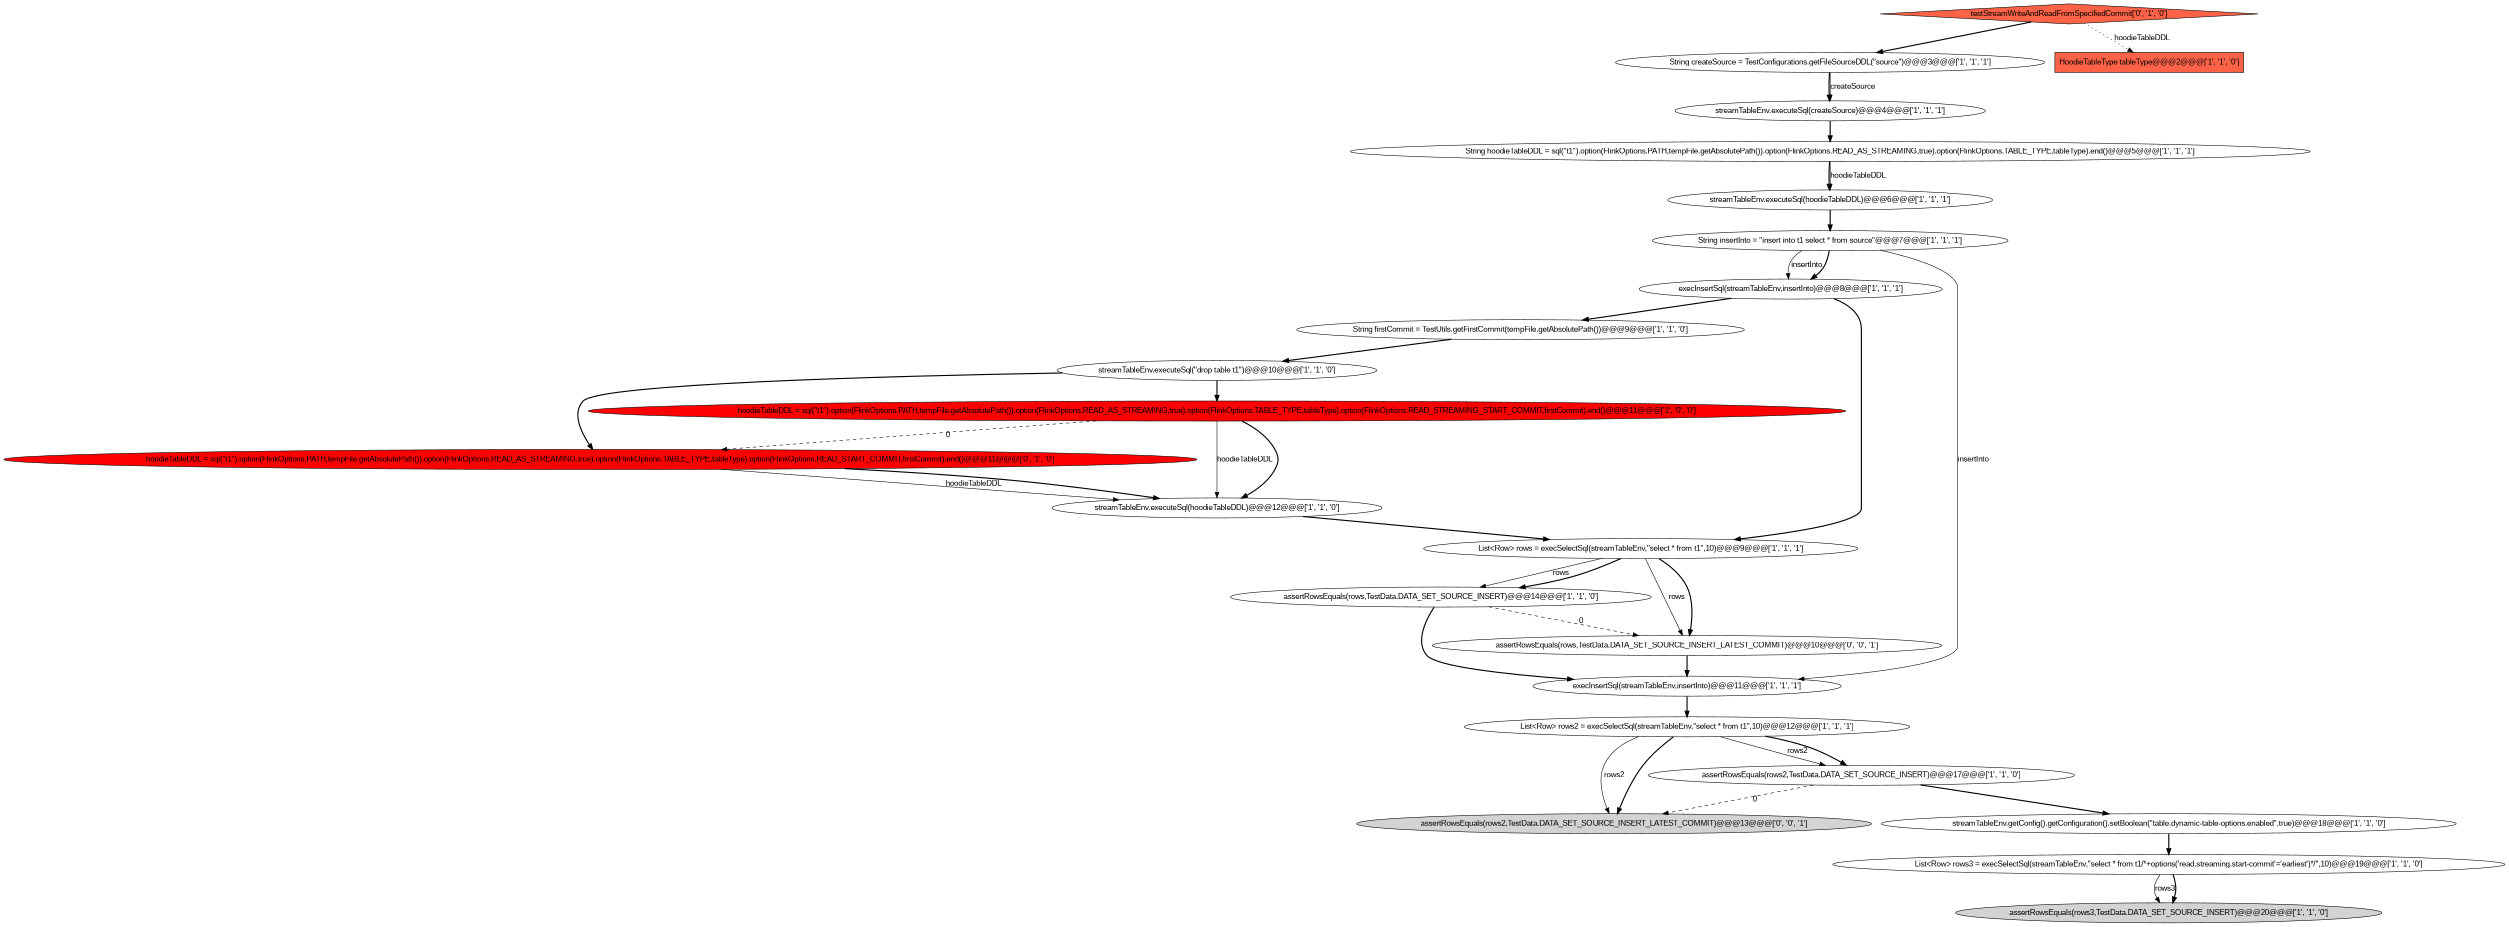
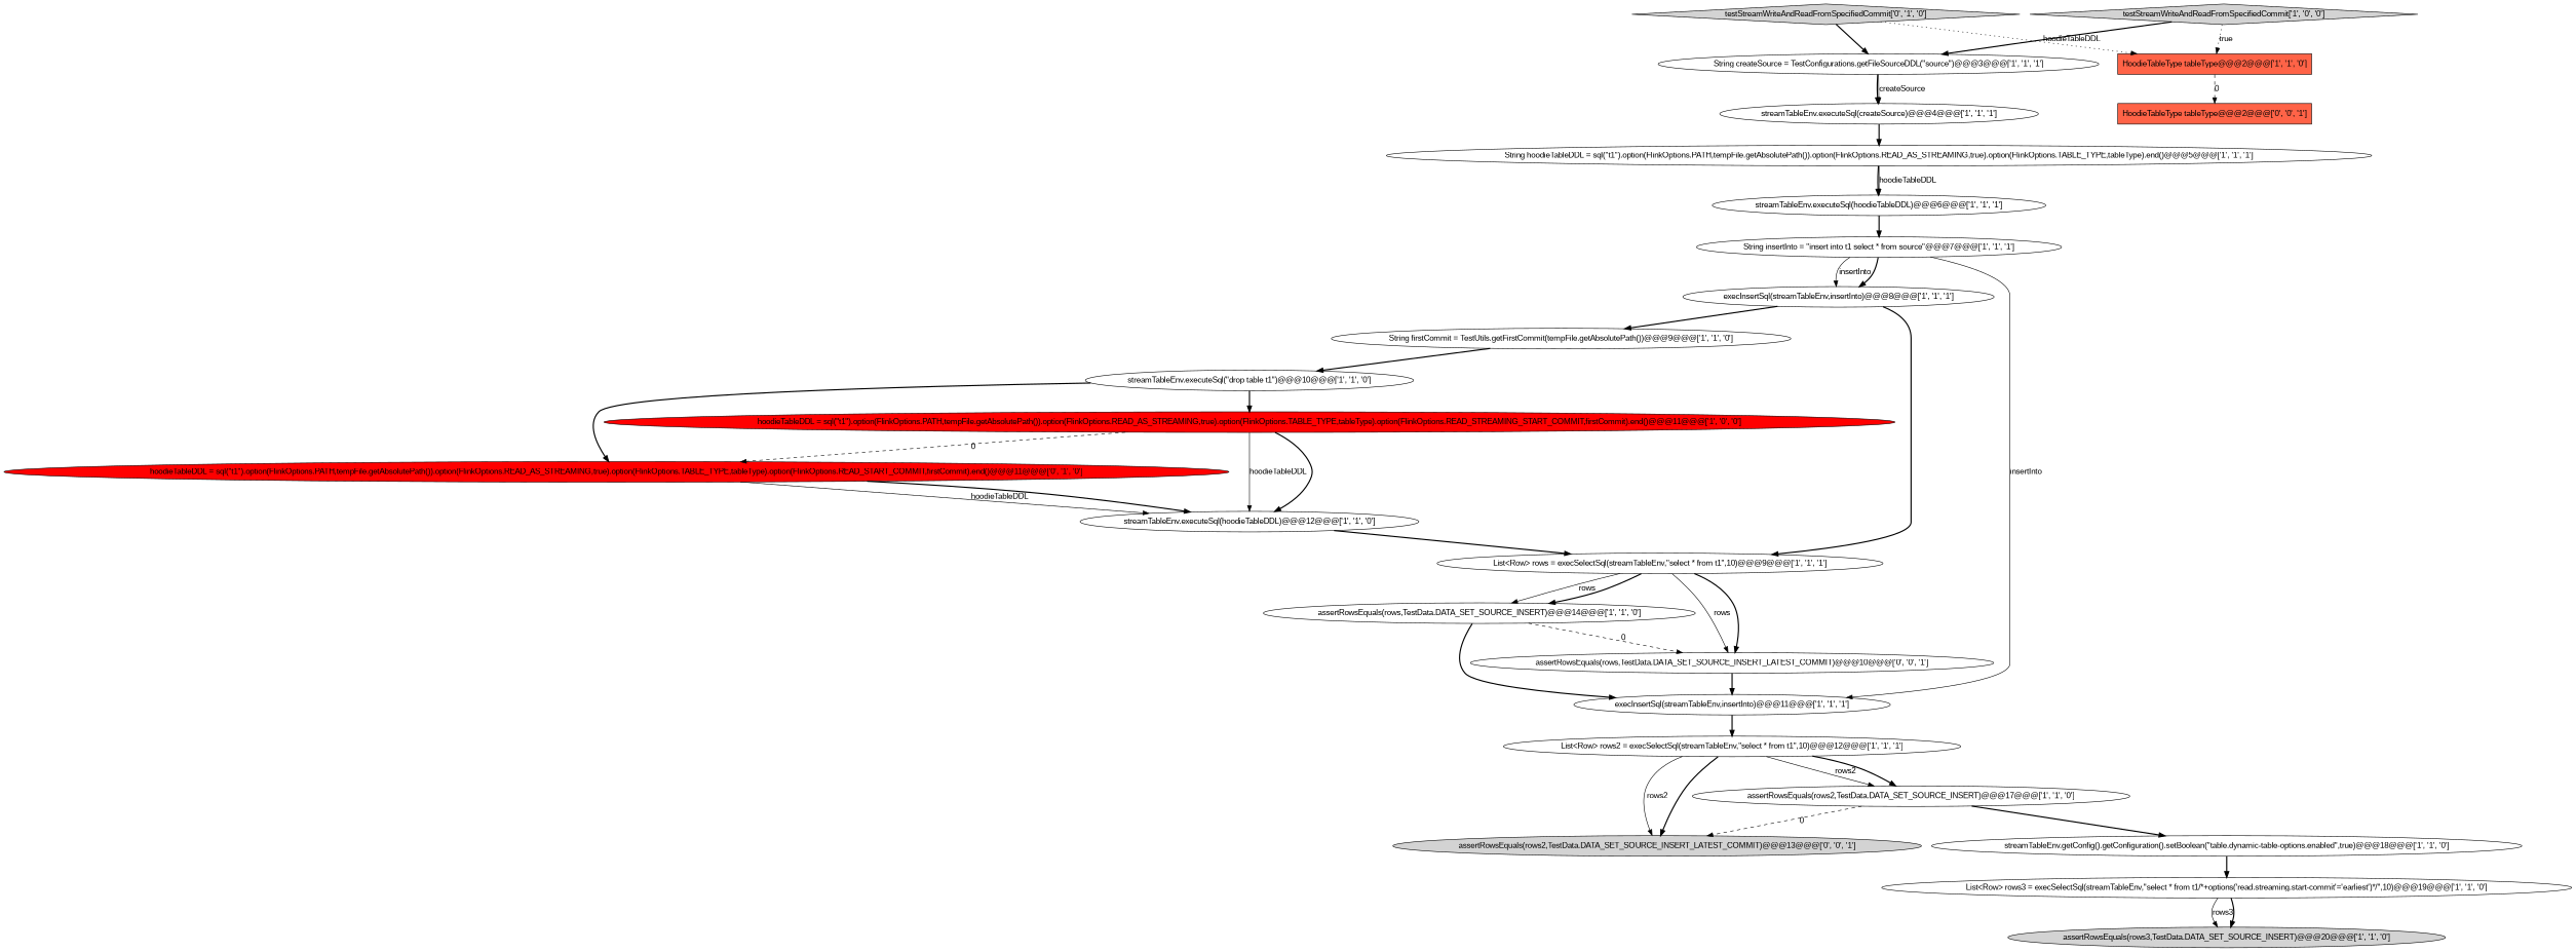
  digraph {
    fontname="Liberation Sans"
    node [fillcolor=white fontname="Liberation Sans" shape=ellipse style=filled]
    edge [fontname="Liberation Sans" style=bold]
    n1 [label="assertRowsEquals(rows,TestData.DATA_SET_SOURCE_INSERT)@@@14@@@['1', '1', '0']"]
    n2 [label="assertRowsEquals(rows,TestData.DATA_SET_SOURCE_INSERT_LATEST_COMMIT)@@@10@@@['0', '0', '1']"]
    n3 [label="execInsertSql(streamTableEnv,insertInto)@@@11@@@['1', '1', '1']"]
    n4 [label="List<Row> rows2 = execSelectSql(streamTableEnv,\"select * from t1\",10)@@@12@@@['1', '1', '1']"]
-   n5 [fillcolor=tomato label="testStreamWriteAndReadFromSpecifiedCommit['0', '1', '0']" shape=diamond]
+   n5 [fillcolor=lightgray label="testStreamWriteAndReadFromSpecifiedCommit['0', '1', '0']" shape=diamond]
    n6 [fillcolor=tomato label="HoodieTableType tableType@@@2@@@['1', '1', '0']" shape=box]
    n7 [label="String createSource = TestConfigurations.getFileSourceDDL(\"source\")@@@3@@@['1', '1', '1']"]
+   n8 [fillcolor=tomato label="HoodieTableType tableType@@@2@@@['0', '0', '1']" shape=box]
    n9 [label="streamTableEnv.executeSql(createSource)@@@4@@@['1', '1', '1']"]
    n10 [fillcolor=lightgray label="assertRowsEquals(rows3,TestData.DATA_SET_SOURCE_INSERT)@@@20@@@['1', '1', '0']"]
    n11 [label="List<Row> rows = execSelectSql(streamTableEnv,\"select * from t1\",10)@@@9@@@['1', '1', '1']"]
    n12 [fillcolor=lightgray label="assertRowsEquals(rows2,TestData.DATA_SET_SOURCE_INSERT_LATEST_COMMIT)@@@13@@@['0', '0', '1']"]
+   n13 [fillcolor=lightgray label="testStreamWriteAndReadFromSpecifiedCommit['1', '0', '0']" shape=diamond]
    n14 [label="assertRowsEquals(rows2,TestData.DATA_SET_SOURCE_INSERT)@@@17@@@['1', '1', '0']"]
    n15 [label="streamTableEnv.getConfig().getConfiguration().setBoolean(\"table.dynamic-table-options.enabled\",true)@@@18@@@['1', '1', '0']"]
    n16 [fillcolor=red label="hoodieTableDDL = sql(\"t1\").option(FlinkOptions.PATH,tempFile.getAbsolutePath()).option(FlinkOptions.READ_AS_STREAMING,true).option(FlinkOptions.TABLE_TYPE,tableType).option(FlinkOptions.READ_START_COMMIT,firstCommit).end()@@@11@@@['0', '1', '0']"]
    n17 [label="streamTableEnv.executeSql(hoodieTableDDL)@@@12@@@['1', '1', '0']"]
    n18 [label="String firstCommit = TestUtils.getFirstCommit(tempFile.getAbsolutePath())@@@9@@@['1', '1', '0']"]
    n19 [label="streamTableEnv.executeSql(\"drop table t1\")@@@10@@@['1', '1', '0']"]
    n20 [fillcolor=red label="hoodieTableDDL = sql(\"t1\").option(FlinkOptions.PATH,tempFile.getAbsolutePath()).option(FlinkOptions.READ_AS_STREAMING,true).option(FlinkOptions.TABLE_TYPE,tableType).option(FlinkOptions.READ_STREAMING_START_COMMIT,firstCommit).end()@@@11@@@['1', '0', '0']"]
    n21 [label="execInsertSql(streamTableEnv,insertInto)@@@8@@@['1', '1', '1']"]
    n22 [label="streamTableEnv.executeSql(hoodieTableDDL)@@@6@@@['1', '1', '1']"]
    n23 [label="String insertInto = \"insert into t1 select * from source\"@@@7@@@['1', '1', '1']"]
    n24 [label="List<Row> rows3 = execSelectSql(streamTableEnv,\"select * from t1/*+options('read.streaming.start-commit'='earliest')*/\",10)@@@19@@@['1', '1', '0']"]
    n25 [label="String hoodieTableDDL = sql(\"t1\").option(FlinkOptions.PATH,tempFile.getAbsolutePath()).option(FlinkOptions.READ_AS_STREAMING,true).option(FlinkOptions.TABLE_TYPE,tableType).end()@@@5@@@['1', '1', '1']"]
    n1 -> n2 [label=0 style=dashed]
    n1 -> n3
    n2 -> n3
    n3 -> n4
    n4 -> n12 [label=rows2 style=solid]
    n4 -> n12
    n4 -> n14 [label=rows2 style=solid]
    n4 -> n14
    n5 -> n6 [label=hoodieTableDDL style=dotted]
    n5 -> n7
+   n6 -> n8 [label=0 style=dashed]
    n7 -> n9
    n7 -> n9 [label=createSource style=solid]
    n9 -> n25
    n11 -> n1 [label=rows style=solid]
    n11 -> n1
    n11 -> n2 [label=rows style=solid]
    n11 -> n2
+   n13 -> n6 [label=true style=dotted]
+   n13 -> n7
    n14 -> n12 [label=0 style=dashed]
    n14 -> n15
    n15 -> n24
    n16 -> n17 [label=hoodieTableDDL style=solid]
    n16 -> n17
    n17 -> n11
    n18 -> n19
    n19 -> n16
    n19 -> n20
    n20 -> n16 [label=0 style=dashed]
    n20 -> n17 [label=hoodieTableDDL style=solid]
    n20 -> n17
    n21 -> n11
    n21 -> n18
    n22 -> n23
    n23 -> n3 [label=insertInto style=solid]
    n23 -> n21 [label=insertInto style=solid]
    n23 -> n21
    n24 -> n10 [label=rows3 style=solid]
    n24 -> n10
    n25 -> n22
    n25 -> n22 [label=hoodieTableDDL style=solid]
  }
